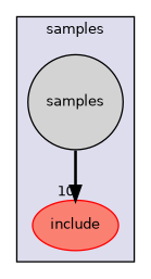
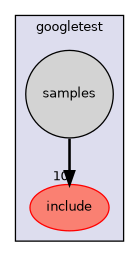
  digraph {
    compound=true
    node [fontname=Helvetica fontsize=10 style=filled]
    n1 [color=red fillcolor=salmon label=include shape=ellipse]
    n2 [fillcolor=lightgrey label=samples pencolor=black shape=circle]
    subgraph cluster_1 {
      bgcolor="#ddddee"
      fontname=Helvetica
      fontsize=10
-     label=samples
+     label=googletest
      pencolor=black
      n1
      n2
    }
    n2 -> n1 [headlabel=10 labeldistance=1.5 labelfontname=Helvetica labelfontsize=10 style=bold]
  }
